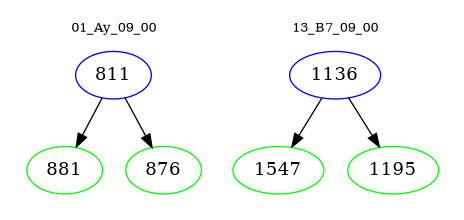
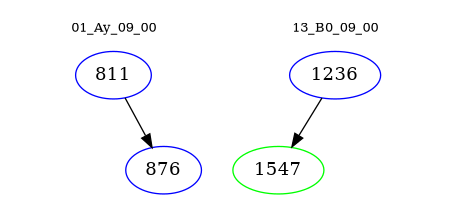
  digraph {
    node [color=green]
    edge [color=black]
    n1 [color=blue label=811]
-   n2 [label=881]
-   n3 [label=876]
-   n4 [color=blue label=1136]
+   n3 [color=blue label=876]
+   n4 [color=blue label=1236]
    n5 [label=1547]
-   n6 [label=1195]
    subgraph cluster_1 {
      color=white
      fontsize=10
      label="01_Ay_09_00"
      n1
-     n2
      n3
    }
    subgraph cluster_2 {
      color=white
      fontsize=10
-     label="13_B7_09_00"
+     label="13_B0_09_00"
      n4
      n5
-     n6
    }
-   n1 -> n2
    n1 -> n3
    n4 -> n5
-   n4 -> n6
  }
